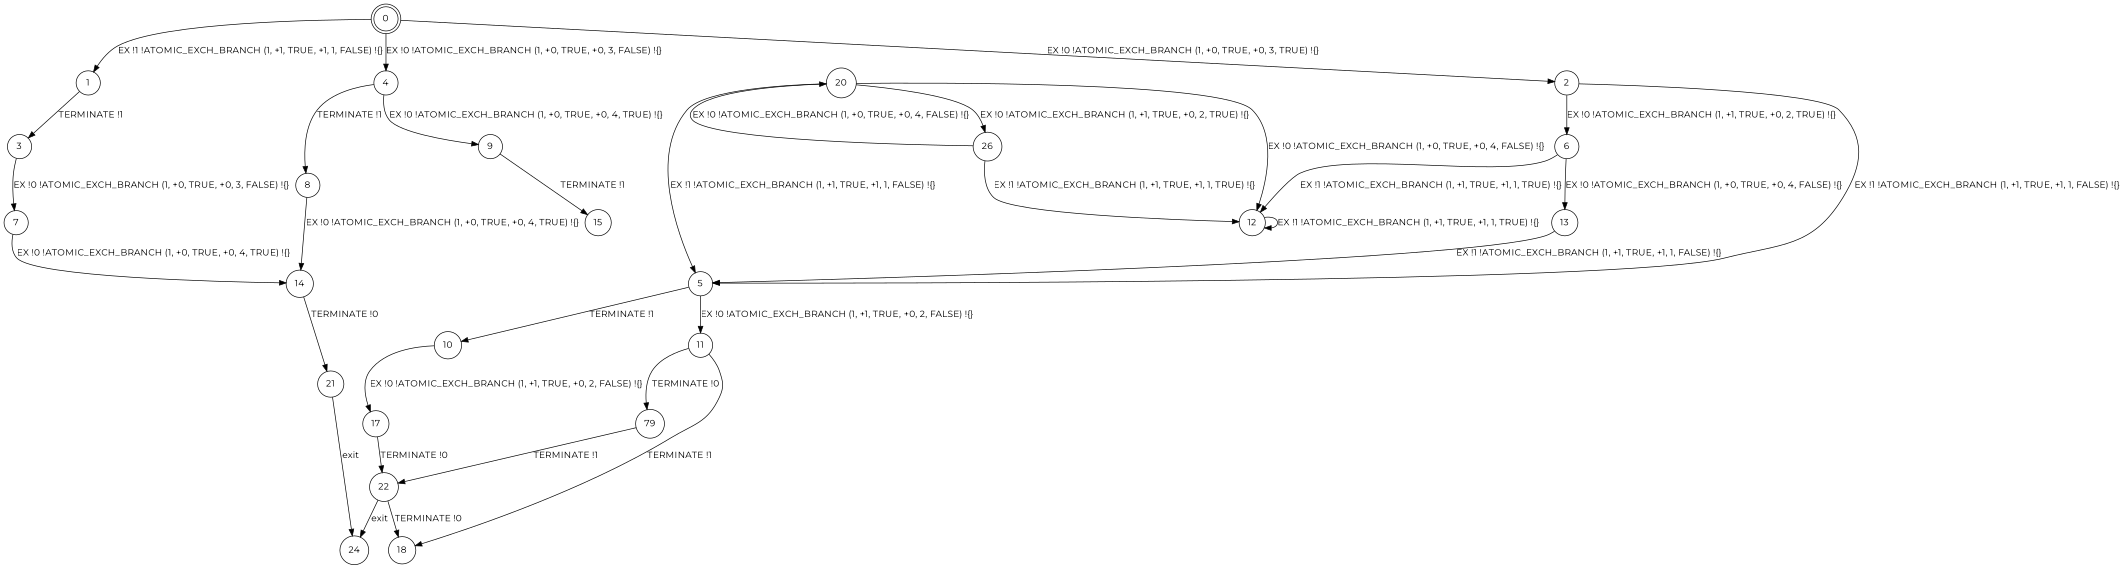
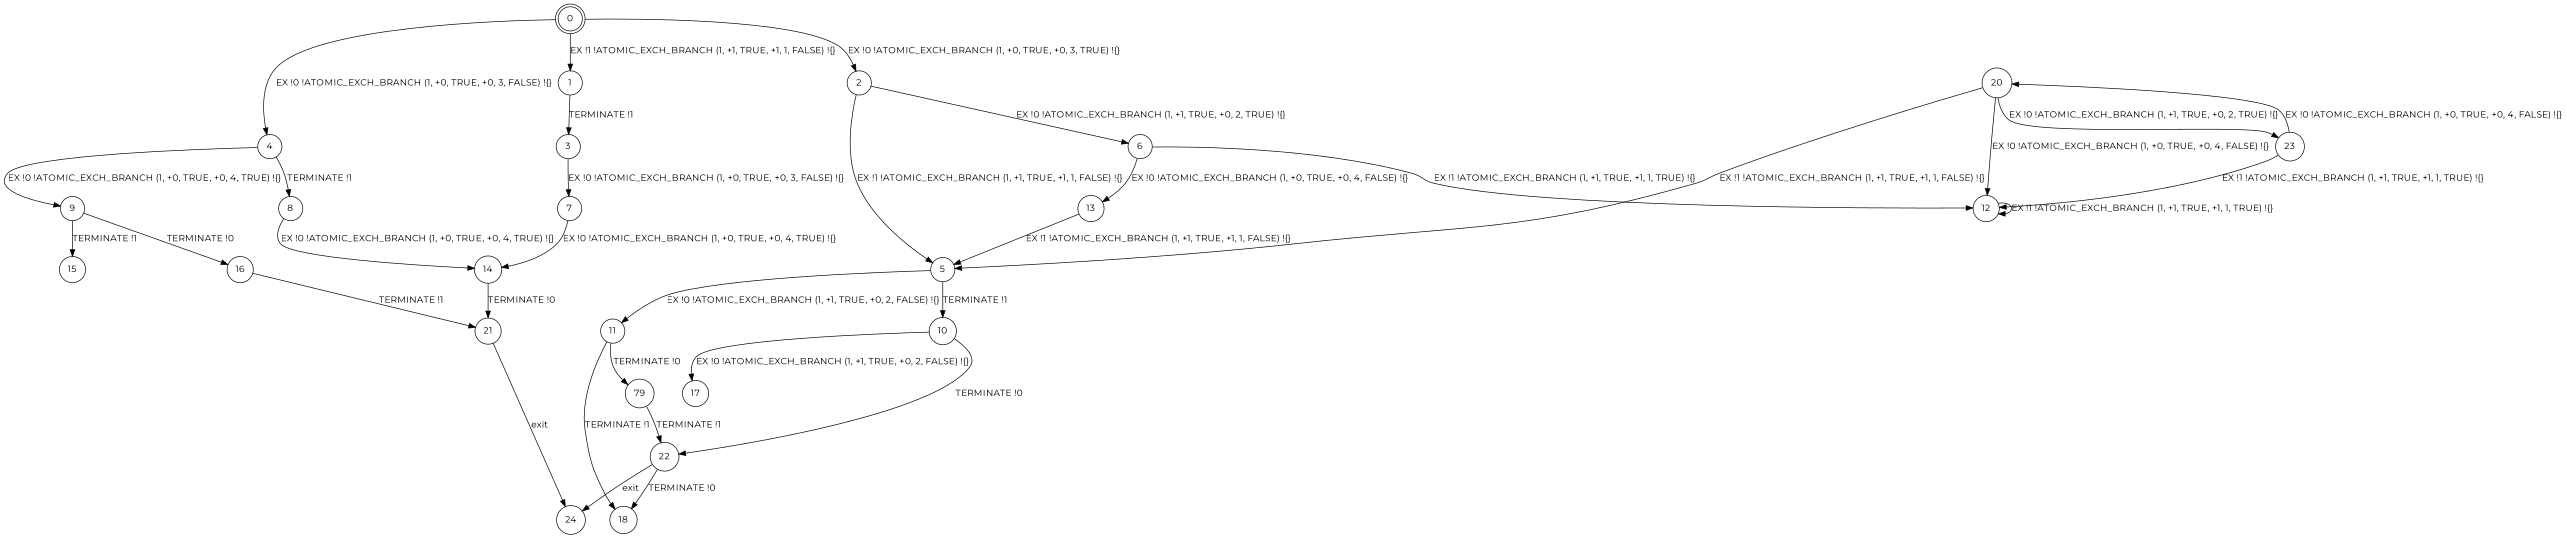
  digraph {
    fontname=Montserrat
    node [fontname=Montserrat shape=circle]
    edge [fontname=Montserrat]
    0 [peripheries=2]
    1
    2
    4
    3
    5
    6
    7
    8
    9
    10
    11
    12
    13
    14
    15
+   16
    17
    18
    n20 [label=79]
    21
    22
    20
-   23 [label=26]
+   23
    24
    0 -> 1 [label="EX !1 !ATOMIC_EXCH_BRANCH (1, +1, TRUE, +1, 1, FALSE) !{}"]
    0 -> 2 [label="EX !0 !ATOMIC_EXCH_BRANCH (1, +0, TRUE, +0, 3, TRUE) !{}"]
    0 -> 4 [label="EX !0 !ATOMIC_EXCH_BRANCH (1, +0, TRUE, +0, 3, FALSE) !{}"]
    1 -> 3 [label="TERMINATE !1"]
    2 -> 5 [label="EX !1 !ATOMIC_EXCH_BRANCH (1, +1, TRUE, +1, 1, FALSE) !{}"]
    2 -> 6 [label="EX !0 !ATOMIC_EXCH_BRANCH (1, +1, TRUE, +0, 2, TRUE) !{}"]
    4 -> 8 [label="TERMINATE !1"]
    4 -> 9 [label="EX !0 !ATOMIC_EXCH_BRANCH (1, +0, TRUE, +0, 4, TRUE) !{}"]
    3 -> 7 [label="EX !0 !ATOMIC_EXCH_BRANCH (1, +0, TRUE, +0, 3, FALSE) !{}"]
    5 -> 10 [label="TERMINATE !1"]
    5 -> 11 [label="EX !0 !ATOMIC_EXCH_BRANCH (1, +1, TRUE, +0, 2, FALSE) !{}"]
    6 -> 12 [label="EX !1 !ATOMIC_EXCH_BRANCH (1, +1, TRUE, +1, 1, TRUE) !{}"]
    6 -> 13 [label="EX !0 !ATOMIC_EXCH_BRANCH (1, +0, TRUE, +0, 4, FALSE) !{}"]
    7 -> 14 [label="EX !0 !ATOMIC_EXCH_BRANCH (1, +0, TRUE, +0, 4, TRUE) !{}"]
    8 -> 14 [label="EX !0 !ATOMIC_EXCH_BRANCH (1, +0, TRUE, +0, 4, TRUE) !{}"]
    9 -> 15 [label="TERMINATE !1"]
+   9 -> 16 [label="TERMINATE !0"]
    10 -> 17 [label="EX !0 !ATOMIC_EXCH_BRANCH (1, +1, TRUE, +0, 2, FALSE) !{}"]
    11 -> 18 [label="TERMINATE !1"]
    11 -> n20 [label="TERMINATE !0"]
    12 -> 12 [label="EX !1 !ATOMIC_EXCH_BRANCH (1, +1, TRUE, +1, 1, TRUE) !{}"]
    13 -> 5 [label="EX !1 !ATOMIC_EXCH_BRANCH (1, +1, TRUE, +1, 1, FALSE) !{}"]
    14 -> 21 [label="TERMINATE !0"]
-   17 -> 22 [label="TERMINATE !0"]
+   16 -> 21 [label="TERMINATE !1"]
+   10 -> 22 [label="TERMINATE !0"]
    n20 -> 22 [label="TERMINATE !1"]
    21 -> 24 [label=exit]
    22 -> 18 [label="TERMINATE !0"]
    22 -> 24 [label=exit]
    20 -> 5 [label="EX !1 !ATOMIC_EXCH_BRANCH (1, +1, TRUE, +1, 1, FALSE) !{}"]
    20 -> 12 [label="EX !0 !ATOMIC_EXCH_BRANCH (1, +0, TRUE, +0, 4, FALSE) !{}"]
    20 -> 23 [label="EX !0 !ATOMIC_EXCH_BRANCH (1, +1, TRUE, +0, 2, TRUE) !{}"]
    23 -> 12 [label="EX !1 !ATOMIC_EXCH_BRANCH (1, +1, TRUE, +1, 1, TRUE) !{}"]
    23 -> 20 [label="EX !0 !ATOMIC_EXCH_BRANCH (1, +0, TRUE, +0, 4, FALSE) !{}"]
  }
